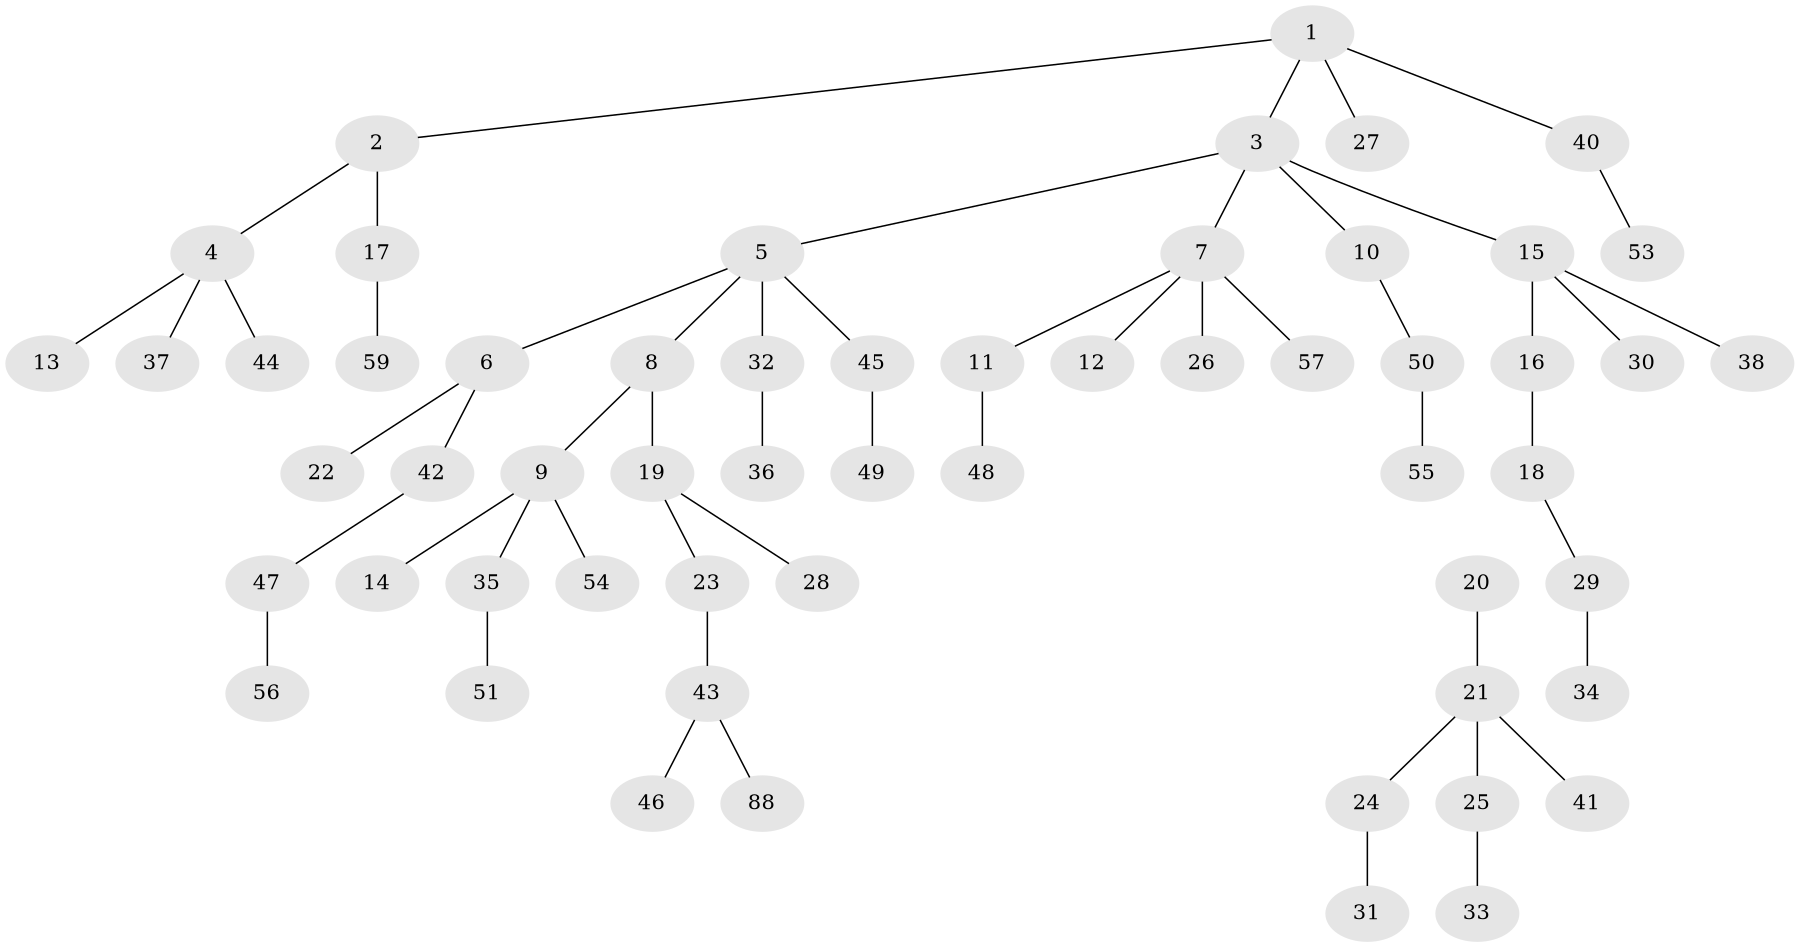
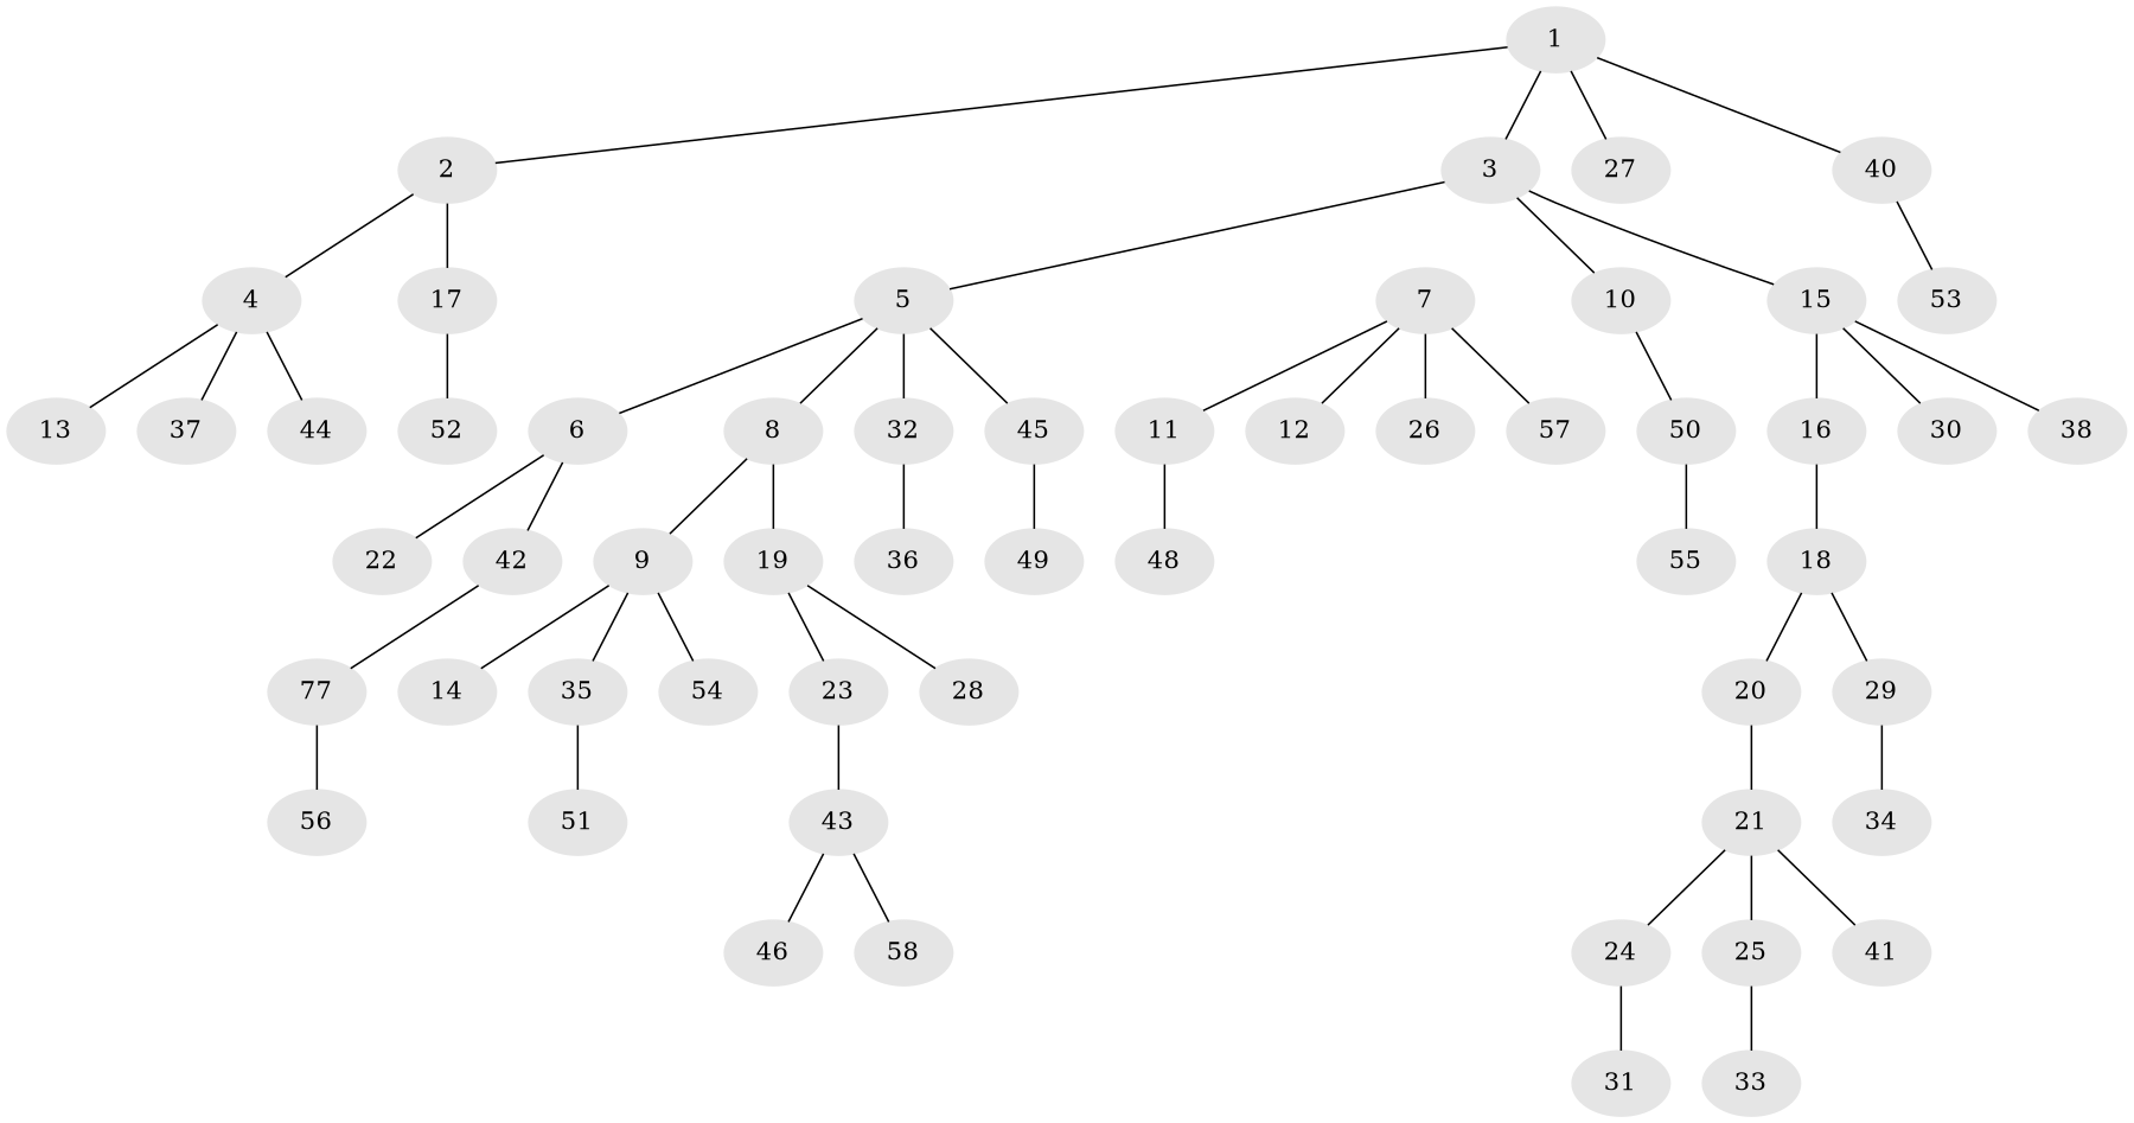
  graph {
    node [color=gray90 style=filled]
    1
    2
    3
    27
    40
    4
    17
    5
    7
    10
    15
    53
    13
    37
    44
-   52 [label=59]
+   52
    6
    8
    32
    45
    11
    12
    26
    57
    50
    16
    30
    38
    22
    42
    9
    19
    36
    49
-   47
+   47 [label=77]
    48
    14
    35
    54
    23
    28
    51
    55
    18
    20
    29
    21
    34
    43
    24
    25
    41
    31
    33
    46
-   58 [label=88]
+   58
    56
    1 -- 2
    1 -- 3
    1 -- 27
    1 -- 40
    2 -- 4
    2 -- 17
    3 -- 5
-   3 -- 7
    3 -- 10
    3 -- 15
    40 -- 53
    4 -- 13
    4 -- 37
    4 -- 44
    17 -- 52
    5 -- 6
    5 -- 8
    5 -- 32
    5 -- 45
    7 -- 11
    7 -- 12
    7 -- 26
    7 -- 57
    10 -- 50
    15 -- 16
    15 -- 30
    15 -- 38
    6 -- 22
    6 -- 42
    8 -- 9
    8 -- 19
    32 -- 36
    45 -- 49
    11 -- 48
    50 -- 55
    16 -- 18
    42 -- 47
    9 -- 14
    9 -- 35
    9 -- 54
    19 -- 23
    19 -- 28
    47 -- 56
    35 -- 51
    23 -- 43
+   18 -- 20
    18 -- 29
    20 -- 21
    29 -- 34
    21 -- 24
    21 -- 25
    21 -- 41
    43 -- 46
    43 -- 58
    24 -- 31
    25 -- 33
  }
